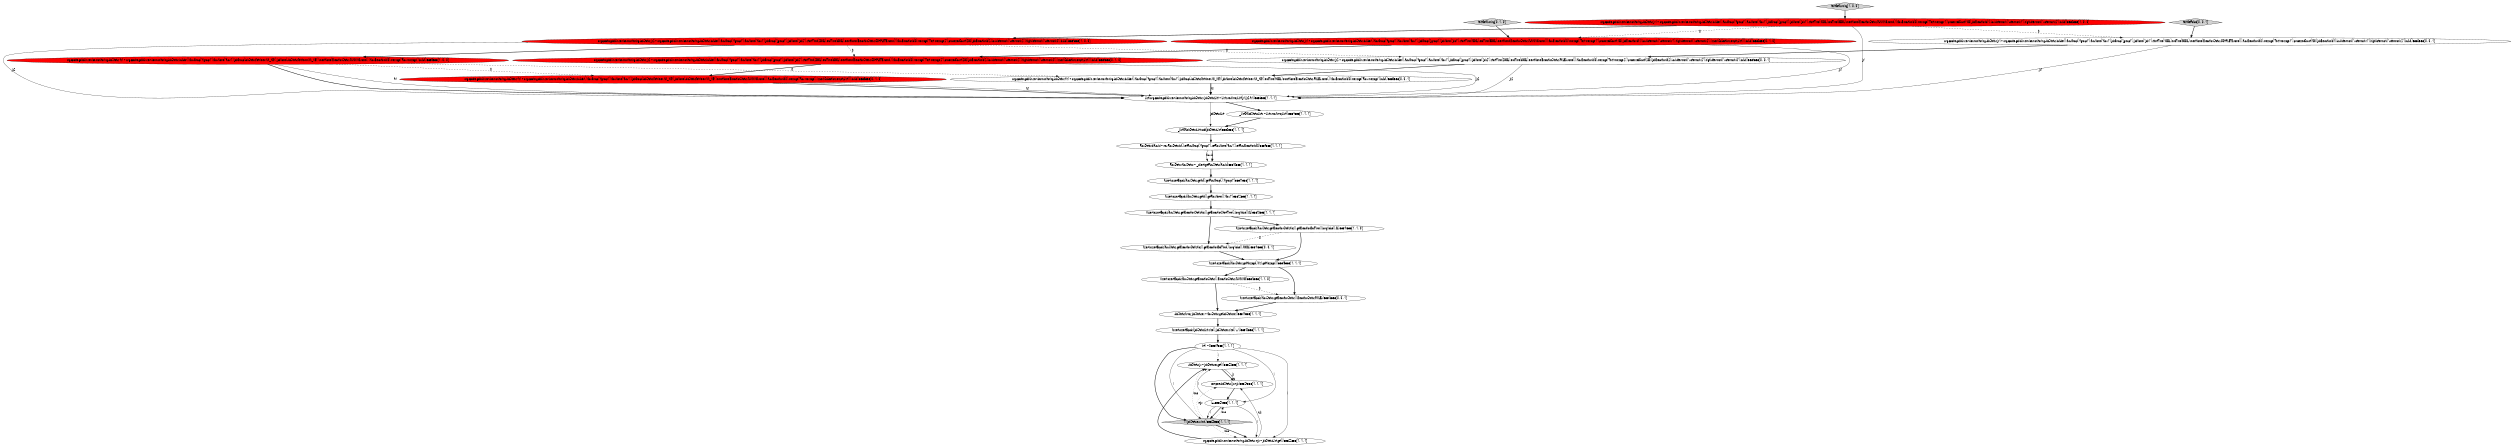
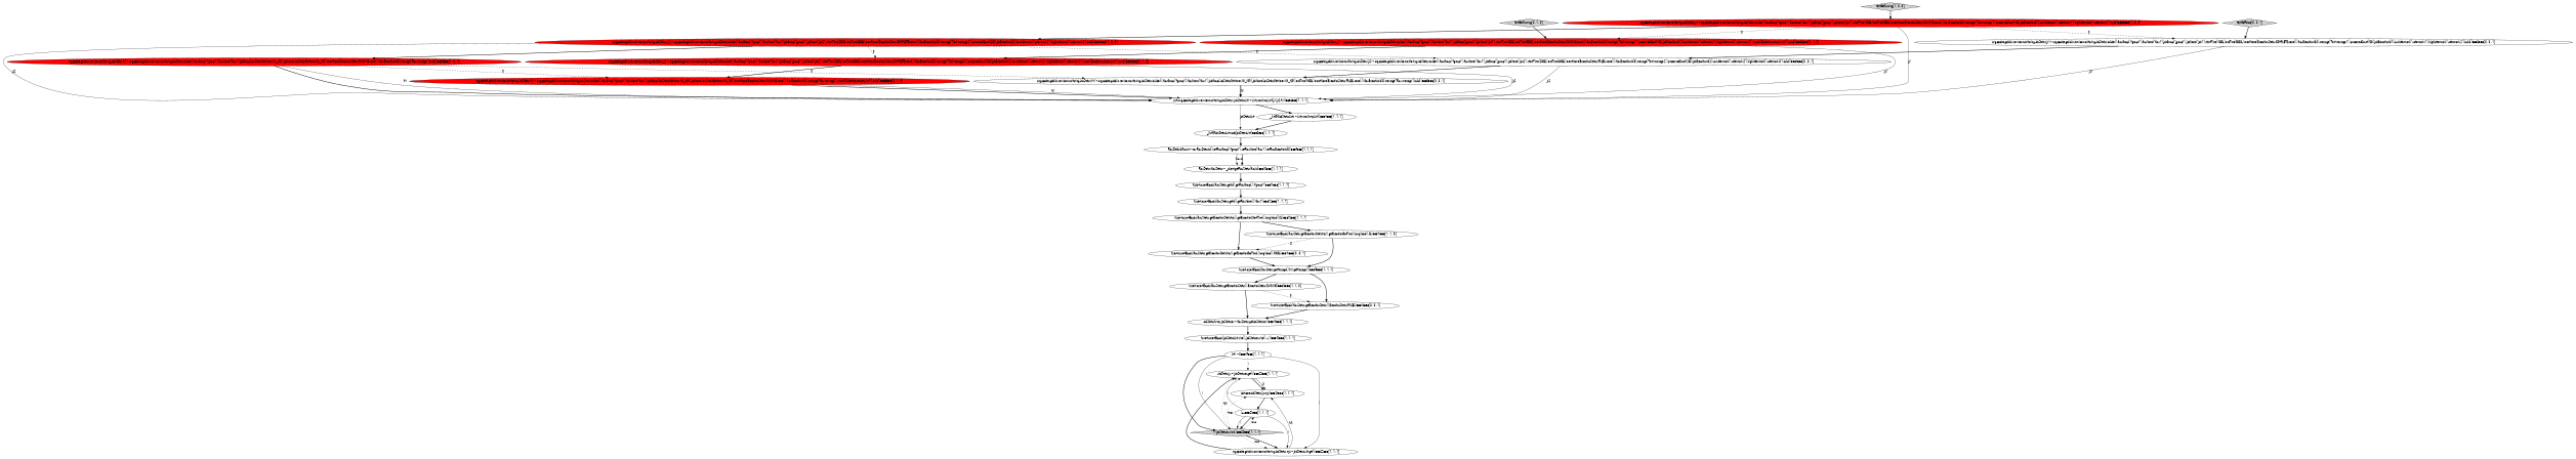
  digraph {
    fontname="Patrick Hand"
    node [fillcolor=white fontname="Patrick Hand" shape=ellipse style=filled]
    edge [fontname="Patrick Hand" style=bold]
    n1 [label="Assert.assertEquals(flowStatus.getExecutionStatistics().getExecutionStartTime().longValue(),0L)@@@13@@@['1', '1', '1']"]
    n2 [label="Assert.assertEquals(flowStatus.getExecutionStatistics().getExecutionEndTime().longValue(),7000L)@@@14@@@['0', '0', '1']"]
    n3 [label="Assert.assertEquals(flowStatus.getExecutionStatistics().getExecutionEndTime().longValue(),0L)@@@14@@@['1', '1', '0']"]
    n4 [label="Assert.assertEquals(flowStatus.getMessage(),fs1.getMessage())@@@15@@@['1', '1', '1']"]
    n5 [label="JobStatus js = jobStatuses.get(i)@@@23@@@['1', '1', '1']"]
    n6 [label="compareJobStatus(js,mjs)@@@24@@@['1', '1', '1']"]
    n7 [label="i++@@@21@@@['1', '1', '1']"]
    n8 [label="List<org.apache.gobblin.service.monitoring.JobStatus> jobStatusList = Lists.newArrayList(js1,js2,fs1)@@@6@@@['1', '1', '1']"]
    n9 [label="_listOfJobStatusLists = Lists.newArrayList()@@@7@@@['1', '1', '1']"]
    n10 [label="_listOfJobStatusLists.add(jobStatusList)@@@8@@@['1', '1', '1']"]
    n11 [label="FlowStatusId flowId = new FlowStatusId().setFlowGroup(\"fgroup1\").setFlowName(\"flow1\").setFlowExecutionId(0)@@@9@@@['1', '1', '1']"]
    n12 [fillcolor=red label="org.apache.gobblin.service.monitoring.JobStatus js1 = org.apache.gobblin.service.monitoring.JobStatus.builder().flowGroup(\"fgroup1\").flowName(\"flow1\").jobGroup(\"jgroup1\").jobName(\"job1\").startTime(1000L).endTime(5000L).eventName(ExecutionStatus.RUNNING.name()).flowExecutionId(0).message(\"Test message 1\").processedCount(100).jobExecutionId(1).lowWatermark(\"watermark:1\").highWatermark(\"watermark:2\").build()@@@3@@@['1', '0', '0']"]
    n13 [label="org.apache.gobblin.service.monitoring.JobStatus js1 = org.apache.gobblin.service.monitoring.JobStatus.builder().flowGroup(\"fgroup1\").flowName(\"flow1\").jobGroup(\"jgroup1\").jobName(\"job1\").startTime(1000L).endTime(5000L).eventName(ExecutionStatus.COMPLETE.name()).flowExecutionId(0).message(\"Test message 1\").processedCount(100).jobExecutionId(1).lowWatermark(\"watermark:1\").highWatermark(\"watermark:2\").build()@@@3@@@['0', '0', '1']"]
    n14 [fillcolor=red label="org.apache.gobblin.service.monitoring.JobStatus js1 = org.apache.gobblin.service.monitoring.JobStatus.builder().flowGroup(\"fgroup1\").flowName(\"flow1\").jobGroup(\"jgroup1\").jobName(\"job1\").startTime(1000L).endTime(5000L).eventName(ExecutionStatus.RUNNING.name()).flowExecutionId(0).message(\"Test message 1\").processedCount(100).jobExecutionId(1).lowWatermark(\"watermark:1\").highWatermark(\"watermark:2\").issues(Collections.emptyList()).build()@@@3@@@['0', '1', '0']"]
    n15 [fillcolor=red label="org.apache.gobblin.service.monitoring.JobStatus js2 = org.apache.gobblin.service.monitoring.JobStatus.builder().flowGroup(\"fgroup1\").flowName(\"flow1\").jobGroup(\"jgroup1\").jobName(\"job2\").startTime(2000L).endTime(6000L).eventName(ExecutionStatus.COMPLETE.name()).flowExecutionId(0).message(\"Test message 2\").processedCount(200).jobExecutionId(2).lowWatermark(\"watermark:2\").highWatermark(\"watermark:3\").build()@@@4@@@['1', '0', '0']"]
    n16 [label="org.apache.gobblin.service.monitoring.JobStatus js2 = org.apache.gobblin.service.monitoring.JobStatus.builder().flowGroup(\"fgroup1\").flowName(\"flow1\").jobGroup(\"jgroup1\").jobName(\"job2\").startTime(2000L).endTime(6000L).eventName(ExecutionStatus.FAILED.name()).flowExecutionId(0).message(\"Test message 2\").processedCount(200).jobExecutionId(2).lowWatermark(\"watermark:2\").highWatermark(\"watermark:3\").build()@@@4@@@['0', '0', '1']"]
    n17 [fillcolor=red label="org.apache.gobblin.service.monitoring.JobStatus js2 = org.apache.gobblin.service.monitoring.JobStatus.builder().flowGroup(\"fgroup1\").flowName(\"flow1\").jobGroup(\"jgroup1\").jobName(\"job2\").startTime(2000L).endTime(6000L).eventName(ExecutionStatus.COMPLETE.name()).flowExecutionId(0).message(\"Test message 2\").processedCount(200).jobExecutionId(2).lowWatermark(\"watermark:2\").highWatermark(\"watermark:3\").issues(Collections.emptyList()).build()@@@4@@@['0', '1', '0']"]
    n18 [fillcolor=red label="org.apache.gobblin.service.monitoring.JobStatus fs1 = org.apache.gobblin.service.monitoring.JobStatus.builder().flowGroup(\"fgroup1\").flowName(\"flow1\").jobGroup(JobStatusRetriever.NA_KEY).jobName(JobStatusRetriever.NA_KEY).eventName(ExecutionStatus.RUNNING.name()).flowExecutionId(0).message(\"Flow message\").build()@@@5@@@['1', '0', '0']"]
    n19 [label="org.apache.gobblin.service.monitoring.JobStatus fs1 = org.apache.gobblin.service.monitoring.JobStatus.builder().flowGroup(\"fgroup1\").flowName(\"flow1\").jobGroup(JobStatusRetriever.NA_KEY).jobName(JobStatusRetriever.NA_KEY).endTime(7000L).eventName(ExecutionStatus.FAILED.name()).flowExecutionId(0).message(\"Flow message\").build()@@@5@@@['0', '0', '1']"]
    n20 [label="Assert.assertEquals(flowStatus.getExecutionStatus(),ExecutionStatus.RUNNING)@@@16@@@['1', '1', '0']"]
    n21 [label="Assert.assertEquals(flowStatus.getExecutionStatus(),ExecutionStatus.FAILED)@@@16@@@['0', '0', '1']"]
    n22 [fillcolor=red label="org.apache.gobblin.service.monitoring.JobStatus fs1 = org.apache.gobblin.service.monitoring.JobStatus.builder().flowGroup(\"fgroup1\").flowName(\"flow1\").jobGroup(JobStatusRetriever.NA_KEY).jobName(JobStatusRetriever.NA_KEY).eventName(ExecutionStatus.RUNNING.name()).flowExecutionId(0).message(\"Flow message\").issues(Collections.emptyList()).build()@@@5@@@['0', '1', '0']"]
    n23 [fillcolor=lightgray label="testGetRunning['0', '1', '0']" shape=diamond]
    n24 [label="JobStatusArray jobStatuses = flowStatus.getJobStatuses()@@@17@@@['1', '1', '1']"]
    n25 [label="Assert.assertEquals(jobStatusList.size(),jobStatuses.size() + 1)@@@18@@@['1', '1', '1']"]
    n26 [label="FlowStatus flowStatus = _client.getFlowStatus(flowId)@@@10@@@['1', '1', '1']"]
    n27 [label="Assert.assertEquals(flowStatus.getId().getFlowGroup(),\"fgroup1\")@@@11@@@['1', '1', '1']"]
    n28 [label="Assert.assertEquals(flowStatus.getId().getFlowName(),\"flow1\")@@@12@@@['1', '1', '1']"]
    n29 [fillcolor=lightgray label="i < jobStatuses.size()@@@20@@@['1', '1', '1']" shape=diamond]
    n30 [label="org.apache.gobblin.service.monitoring.JobStatus mjs = jobStatusList.get(i)@@@22@@@['1', '1', '1']"]
    n31 [fillcolor=lightgray label="testGetFailed['0', '0', '1']" shape=diamond]
    n32 [fillcolor=lightgray label="testGetRunning['1', '0', '0']" shape=diamond]
    n33 [label="int i = 0@@@19@@@['1', '1', '1']"]
    n1 -> n2
    n1 -> n3
    n2 -> n4
    n3 -> n2 [label=0 style=dashed]
    n3 -> n4
    n4 -> n20
    n4 -> n21
    n5 -> n6
    n5 -> n6 [label=js style=solid]
    n6 -> n7
    n7 -> n5 [label=i style=solid]
    n7 -> n29 [label=i style=solid]
    n7 -> n29
    n7 -> n30 [label=i style=solid]
    n8 -> n9
    n8 -> n10 [label=jobStatusList style=solid]
    n9 -> n10
    n10 -> n11
    n11 -> n26 [label=flowId style=solid]
    n11 -> n26
    n12 -> n8 [label=js1 style=solid]
    n12 -> n13 [label=0 style=dashed]
    n12 -> n14 [label=0 style=dashed]
    n12 -> n15
    n13 -> n8 [label=js1 style=solid]
    n13 -> n16
    n14 -> n8 [label=js1 style=solid]
    n14 -> n17
    n15 -> n8 [label=js2 style=solid]
    n15 -> n16 [label=0 style=dashed]
    n15 -> n17 [label=0 style=dashed]
    n15 -> n18
    n16 -> n8 [label=js2 style=solid]
    n16 -> n19
    n17 -> n8 [label=js2 style=solid]
    n17 -> n22
    n18 -> n8 [label=fs1 style=solid]
    n18 -> n8
    n18 -> n19 [label=0 style=dashed]
    n18 -> n22 [label=0 style=dashed]
    n19 -> n8
    n19 -> n8 [label=fs1 style=solid]
    n20 -> n21 [label=0 style=dashed]
    n20 -> n24
    n21 -> n24
    n22 -> n8
    n22 -> n8 [label=fs1 style=solid]
    n23 -> n14
    n24 -> n25
    n25 -> n33
    n26 -> n27
    n27 -> n28
    n28 -> n1
-   n29 -> n5 [label=true style=dotted]
-   n29 -> n6 [label=mjs style=dotted]
+   n29 -> n5 [label=mjs style=dotted]
+   n29 -> n6 [label=true style=dotted]
    n29 -> n7 [label=true style=dotted]
    n29 -> n30 [label=true style=dotted]
    n29 -> n30
    n30 -> n5
    n30 -> n6 [label=mjs style=solid]
    n31 -> n13
    n32 -> n12
    n33 -> n5 [label=i style=dotted]
-   n33 -> n7 [label=i style=solid]
    n33 -> n29
    n33 -> n29 [label=i style=solid]
    n33 -> n30 [label=i style=solid]
  }
